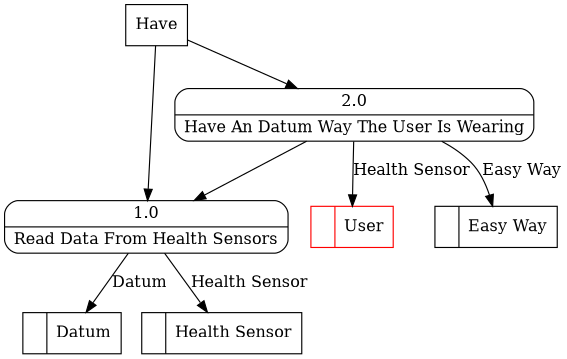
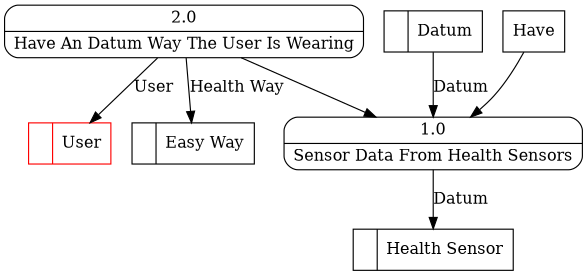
  digraph {
    node [shape=record]
    n1 [color=red label="<f0>  |<f1> User "]
    n2 [label="<f0>  |<f1> Datum "]
    n3 [label="<f0>  |<f1> Easy Way "]
    n4 [color=black label="<f0>  |<f1> Health Sensor "]
    n5 [label=Have shape=box]
-   n6 [label="{<f0> 1.0|<f1> Read Data From Health Sensors }" shape=Mrecord]
+   n6 [label="{<f0> 1.0|<f1> Sensor Data From Health Sensors }" shape=Mrecord]
    n7 [label="{<f0> 2.0|<f1> Have An Datum Way The User Is Wearing }" shape=Mrecord]
    n5 -> n6
-   n5 -> n7
-   n6 -> n2 [label=Datum]
-   n6 -> n4 [label="Health Sensor"]
-   n7 -> n1 [label="Health Sensor"]
-   n7 -> n3 [label="Easy Way"]
+   n2 -> n6 [label=Datum]
+   n6 -> n4 [label=Datum]
+   n7 -> n1 [label=User]
+   n7 -> n3 [label="Health Way"]
    n7 -> n6
  }
